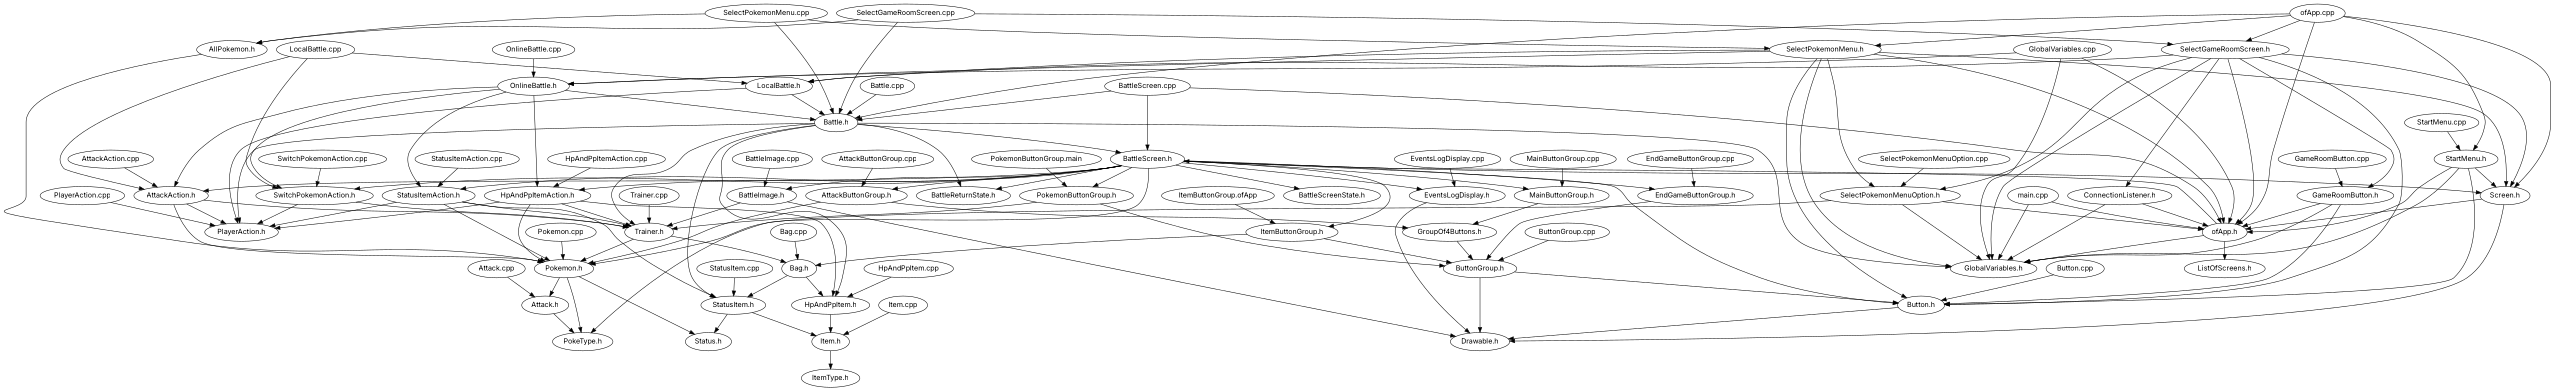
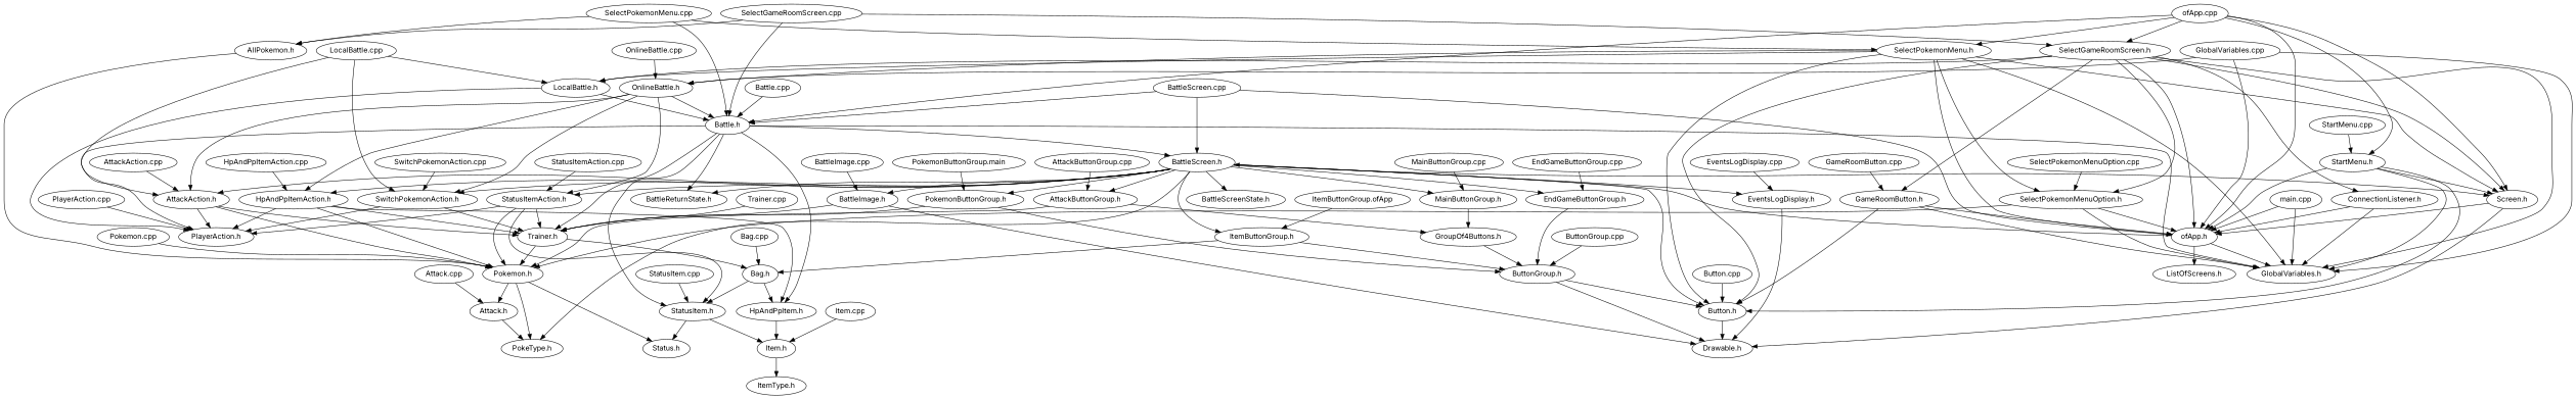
  digraph {
    clusterrank=local
    fontname=Inter
    fontsize=16
    node [fontname=Inter]
    edge [fontname=Inter]
    "LocalBattle.h"
    "Battle.h"
    "PlayerAction.h"
    "BattleScreen.h"
    "StatusItem.h"
    "HpAndPpItem.h"
    "GlobalVariables.h"
    "Trainer.h"
    "BattleReturnState.h"
    "SwitchPokemonAction.h"
    "PokemonButtonGroup.h"
    "AttackAction.h"
    "MainButtonGroup.h"
    "AttackButtonGroup.h"
    "HpAndPpItemAction.h"
    "StatusItemAction.h"
    "Button.h"
    "ItemButtonGroup.h"
    "EndGameButtonGroup.h"
    "Screen.h"
    "PokeType.h"
    "EventsLogDisplay.h"
    "BattleImage.h"
    "BattleScreenState.h"
    "Item.h"
    "Status.h"
    "Pokemon.h"
    "Bag.h"
    "SwitchPokemonAction.cpp"
    "ItemType.h"
    "ButtonGroup.h"
    "GroupOf4Buttons.h"
    "Drawable.h"
    "ofApp.h"
    "SelectPokemonMenuOption.h"
    "ListOfScreens.h"
    "Attack.h"
    "LocalBattle.cpp"
    "GameRoomButton.cpp"
    "GameRoomButton.h"
    "SelectGameRoomScreen.h"
    "ConnectionListener.h"
    "OnlineBattle.h"
    "StatusItemAction.cpp"
    "GlobalVariables.cpp"
    n46 [label="ItemButtonGroup.ofApp"]
    "BattleScreen.cpp"
    "OnlineBattle.cpp"
    "Pokemon.cpp"
    "ofApp.cpp"
    "StartMenu.h"
    "SelectPokemonMenu.h"
    "EndGameButtonGroup.cpp"
    "AttackButtonGroup.cpp"
    "Bag.cpp"
    "StatusItem.cpp"
    "AttackAction.cpp"
    "StartMenu.cpp"
    "SelectGameRoomScreen.cpp"
    "AllPokemon.h"
    "Attack.cpp"
    "Item.cpp"
    "SelectPokemonMenu.cpp"
    "BattleImage.cpp"
    "HpAndPpItemAction.cpp"
    n66 [label="PokemonButtonGroup.main"]
    "EventsLogDisplay.cpp"
-   "HpAndPpItem.cpp"
    "Button.cpp"
    "Battle.cpp"
    "MainButtonGroup.cpp"
    "Trainer.cpp"
    "SelectPokemonMenuOption.cpp"
    "ButtonGroup.cpp"
    "PlayerAction.cpp"
    "main.cpp"
    "LocalBattle.h" -> "Battle.h"
    "LocalBattle.h" -> "PlayerAction.h"
    "Battle.h" -> "PlayerAction.h"
    "Battle.h" -> "BattleScreen.h"
    "Battle.h" -> "StatusItem.h"
    "Battle.h" -> "HpAndPpItem.h"
    "Battle.h" -> "GlobalVariables.h"
    "Battle.h" -> "Trainer.h"
    "Battle.h" -> "BattleReturnState.h"
    "BattleScreen.h" -> "BattleReturnState.h"
    "BattleScreen.h" -> "SwitchPokemonAction.h"
    "BattleScreen.h" -> "PokemonButtonGroup.h"
    "BattleScreen.h" -> "AttackAction.h"
    "BattleScreen.h" -> "MainButtonGroup.h"
    "BattleScreen.h" -> "AttackButtonGroup.h"
    "BattleScreen.h" -> "HpAndPpItemAction.h"
    "BattleScreen.h" -> "StatusItemAction.h"
    "BattleScreen.h" -> "Button.h"
    "BattleScreen.h" -> "ItemButtonGroup.h"
    "BattleScreen.h" -> "EndGameButtonGroup.h"
    "BattleScreen.h" -> "Screen.h"
    "BattleScreen.h" -> "PokeType.h"
    "BattleScreen.h" -> "EventsLogDisplay.h"
    "BattleScreen.h" -> "BattleImage.h"
    "BattleScreen.h" -> "BattleScreenState.h"
    "StatusItem.h" -> "Item.h"
    "StatusItem.h" -> "Status.h"
    "HpAndPpItem.h" -> "Item.h"
    "Trainer.h" -> "Pokemon.h"
    "Trainer.h" -> "Bag.h"
    "SwitchPokemonAction.h" -> "PlayerAction.h"
    "SwitchPokemonAction.h" -> "Trainer.h"
    "PokemonButtonGroup.h" -> "Trainer.h"
    "PokemonButtonGroup.h" -> "ButtonGroup.h"
    "AttackAction.h" -> "PlayerAction.h"
    "AttackAction.h" -> "Trainer.h"
    "AttackAction.h" -> "Pokemon.h"
    "MainButtonGroup.h" -> "GroupOf4Buttons.h"
    "AttackButtonGroup.h" -> "Pokemon.h"
    "AttackButtonGroup.h" -> "GroupOf4Buttons.h"
    "HpAndPpItemAction.h" -> "PlayerAction.h"
    "HpAndPpItemAction.h" -> "HpAndPpItem.h"
    "HpAndPpItemAction.h" -> "Trainer.h"
    "HpAndPpItemAction.h" -> "Pokemon.h"
    "StatusItemAction.h" -> "PlayerAction.h"
    "StatusItemAction.h" -> "StatusItem.h"
    "StatusItemAction.h" -> "Trainer.h"
    "StatusItemAction.h" -> "Pokemon.h"
    "Button.h" -> "Drawable.h"
    "ItemButtonGroup.h" -> "Bag.h"
    "ItemButtonGroup.h" -> "ButtonGroup.h"
    "EndGameButtonGroup.h" -> "ButtonGroup.h"
    "Screen.h" -> "Drawable.h"
    "Screen.h" -> "ofApp.h"
    "EventsLogDisplay.h" -> "Drawable.h"
    "BattleImage.h" -> "Trainer.h"
    "BattleImage.h" -> "Drawable.h"
    "Item.h" -> "ItemType.h"
    "Pokemon.h" -> "PokeType.h"
    "Pokemon.h" -> "Status.h"
    "Pokemon.h" -> "Attack.h"
    "Bag.h" -> "StatusItem.h"
    "Bag.h" -> "HpAndPpItem.h"
    "SwitchPokemonAction.cpp" -> "SwitchPokemonAction.h"
    "ButtonGroup.h" -> "Button.h"
    "ButtonGroup.h" -> "Drawable.h"
    "GroupOf4Buttons.h" -> "ButtonGroup.h"
    "ofApp.h" -> "BattleScreen.h"
    "ofApp.h" -> "GlobalVariables.h"
    "ofApp.h" -> "ListOfScreens.h"
    "SelectPokemonMenuOption.h" -> "GlobalVariables.h"
    "SelectPokemonMenuOption.h" -> "Pokemon.h"
    "SelectPokemonMenuOption.h" -> "ofApp.h"
    "Attack.h" -> "PokeType.h"
    "LocalBattle.cpp" -> "LocalBattle.h"
    "LocalBattle.cpp" -> "SwitchPokemonAction.h"
    "LocalBattle.cpp" -> "AttackAction.h"
    "GameRoomButton.cpp" -> "GameRoomButton.h"
    "GameRoomButton.h" -> "GlobalVariables.h"
    "GameRoomButton.h" -> "Button.h"
    "GameRoomButton.h" -> "ofApp.h"
    "SelectGameRoomScreen.h" -> "LocalBattle.h"
    "SelectGameRoomScreen.h" -> "GlobalVariables.h"
    "SelectGameRoomScreen.h" -> "Button.h"
    "SelectGameRoomScreen.h" -> "Screen.h"
    "SelectGameRoomScreen.h" -> "ofApp.h"
    "SelectGameRoomScreen.h" -> "SelectPokemonMenuOption.h"
    "SelectGameRoomScreen.h" -> "GameRoomButton.h"
    "SelectGameRoomScreen.h" -> "ConnectionListener.h"
    "ConnectionListener.h" -> "GlobalVariables.h"
    "ConnectionListener.h" -> "ofApp.h"
    "OnlineBattle.h" -> "Battle.h"
    "OnlineBattle.h" -> "SwitchPokemonAction.h"
    "OnlineBattle.h" -> "AttackAction.h"
    "OnlineBattle.h" -> "HpAndPpItemAction.h"
    "OnlineBattle.h" -> "StatusItemAction.h"
    "StatusItemAction.cpp" -> "StatusItemAction.h"
    "GlobalVariables.cpp" -> "GlobalVariables.h"
    "GlobalVariables.cpp" -> "ofApp.h"
    "GlobalVariables.cpp" -> "OnlineBattle.h"
    n46 -> "ItemButtonGroup.h"
    "BattleScreen.cpp" -> "Battle.h"
    "BattleScreen.cpp" -> "BattleScreen.h"
    "BattleScreen.cpp" -> "ofApp.h"
    "OnlineBattle.cpp" -> "OnlineBattle.h"
    "Pokemon.cpp" -> "Pokemon.h"
    "ofApp.cpp" -> "Battle.h"
    "ofApp.cpp" -> "Screen.h"
    "ofApp.cpp" -> "ofApp.h"
    "ofApp.cpp" -> "SelectGameRoomScreen.h"
    "ofApp.cpp" -> "StartMenu.h"
    "ofApp.cpp" -> "SelectPokemonMenu.h"
    "StartMenu.h" -> "GlobalVariables.h"
    "StartMenu.h" -> "Button.h"
    "StartMenu.h" -> "Screen.h"
    "StartMenu.h" -> "ofApp.h"
    "SelectPokemonMenu.h" -> "LocalBattle.h"
    "SelectPokemonMenu.h" -> "GlobalVariables.h"
    "SelectPokemonMenu.h" -> "Button.h"
    "SelectPokemonMenu.h" -> "Screen.h"
    "SelectPokemonMenu.h" -> "ofApp.h"
    "SelectPokemonMenu.h" -> "SelectPokemonMenuOption.h"
    "SelectPokemonMenu.h" -> "OnlineBattle.h"
    "EndGameButtonGroup.cpp" -> "EndGameButtonGroup.h"
    "AttackButtonGroup.cpp" -> "AttackButtonGroup.h"
    "Bag.cpp" -> "Bag.h"
    "StatusItem.cpp" -> "StatusItem.h"
    "AttackAction.cpp" -> "AttackAction.h"
    "StartMenu.cpp" -> "StartMenu.h"
    "SelectGameRoomScreen.cpp" -> "Battle.h"
    "SelectGameRoomScreen.cpp" -> "SelectGameRoomScreen.h"
    "SelectGameRoomScreen.cpp" -> "AllPokemon.h"
    "AllPokemon.h" -> "Pokemon.h"
    "Attack.cpp" -> "Attack.h"
    "Item.cpp" -> "Item.h"
    "SelectPokemonMenu.cpp" -> "Battle.h"
    "SelectPokemonMenu.cpp" -> "SelectPokemonMenu.h"
    "SelectPokemonMenu.cpp" -> "AllPokemon.h"
    "BattleImage.cpp" -> "BattleImage.h"
    "HpAndPpItemAction.cpp" -> "HpAndPpItemAction.h"
    n66 -> "PokemonButtonGroup.h"
    "EventsLogDisplay.cpp" -> "EventsLogDisplay.h"
-   "HpAndPpItem.cpp" -> "HpAndPpItem.h"
    "Button.cpp" -> "Button.h"
    "Battle.cpp" -> "Battle.h"
    "MainButtonGroup.cpp" -> "MainButtonGroup.h"
    "Trainer.cpp" -> "Trainer.h"
    "SelectPokemonMenuOption.cpp" -> "SelectPokemonMenuOption.h"
    "ButtonGroup.cpp" -> "ButtonGroup.h"
    "PlayerAction.cpp" -> "PlayerAction.h"
    "main.cpp" -> "GlobalVariables.h"
    "main.cpp" -> "ofApp.h"
  }
